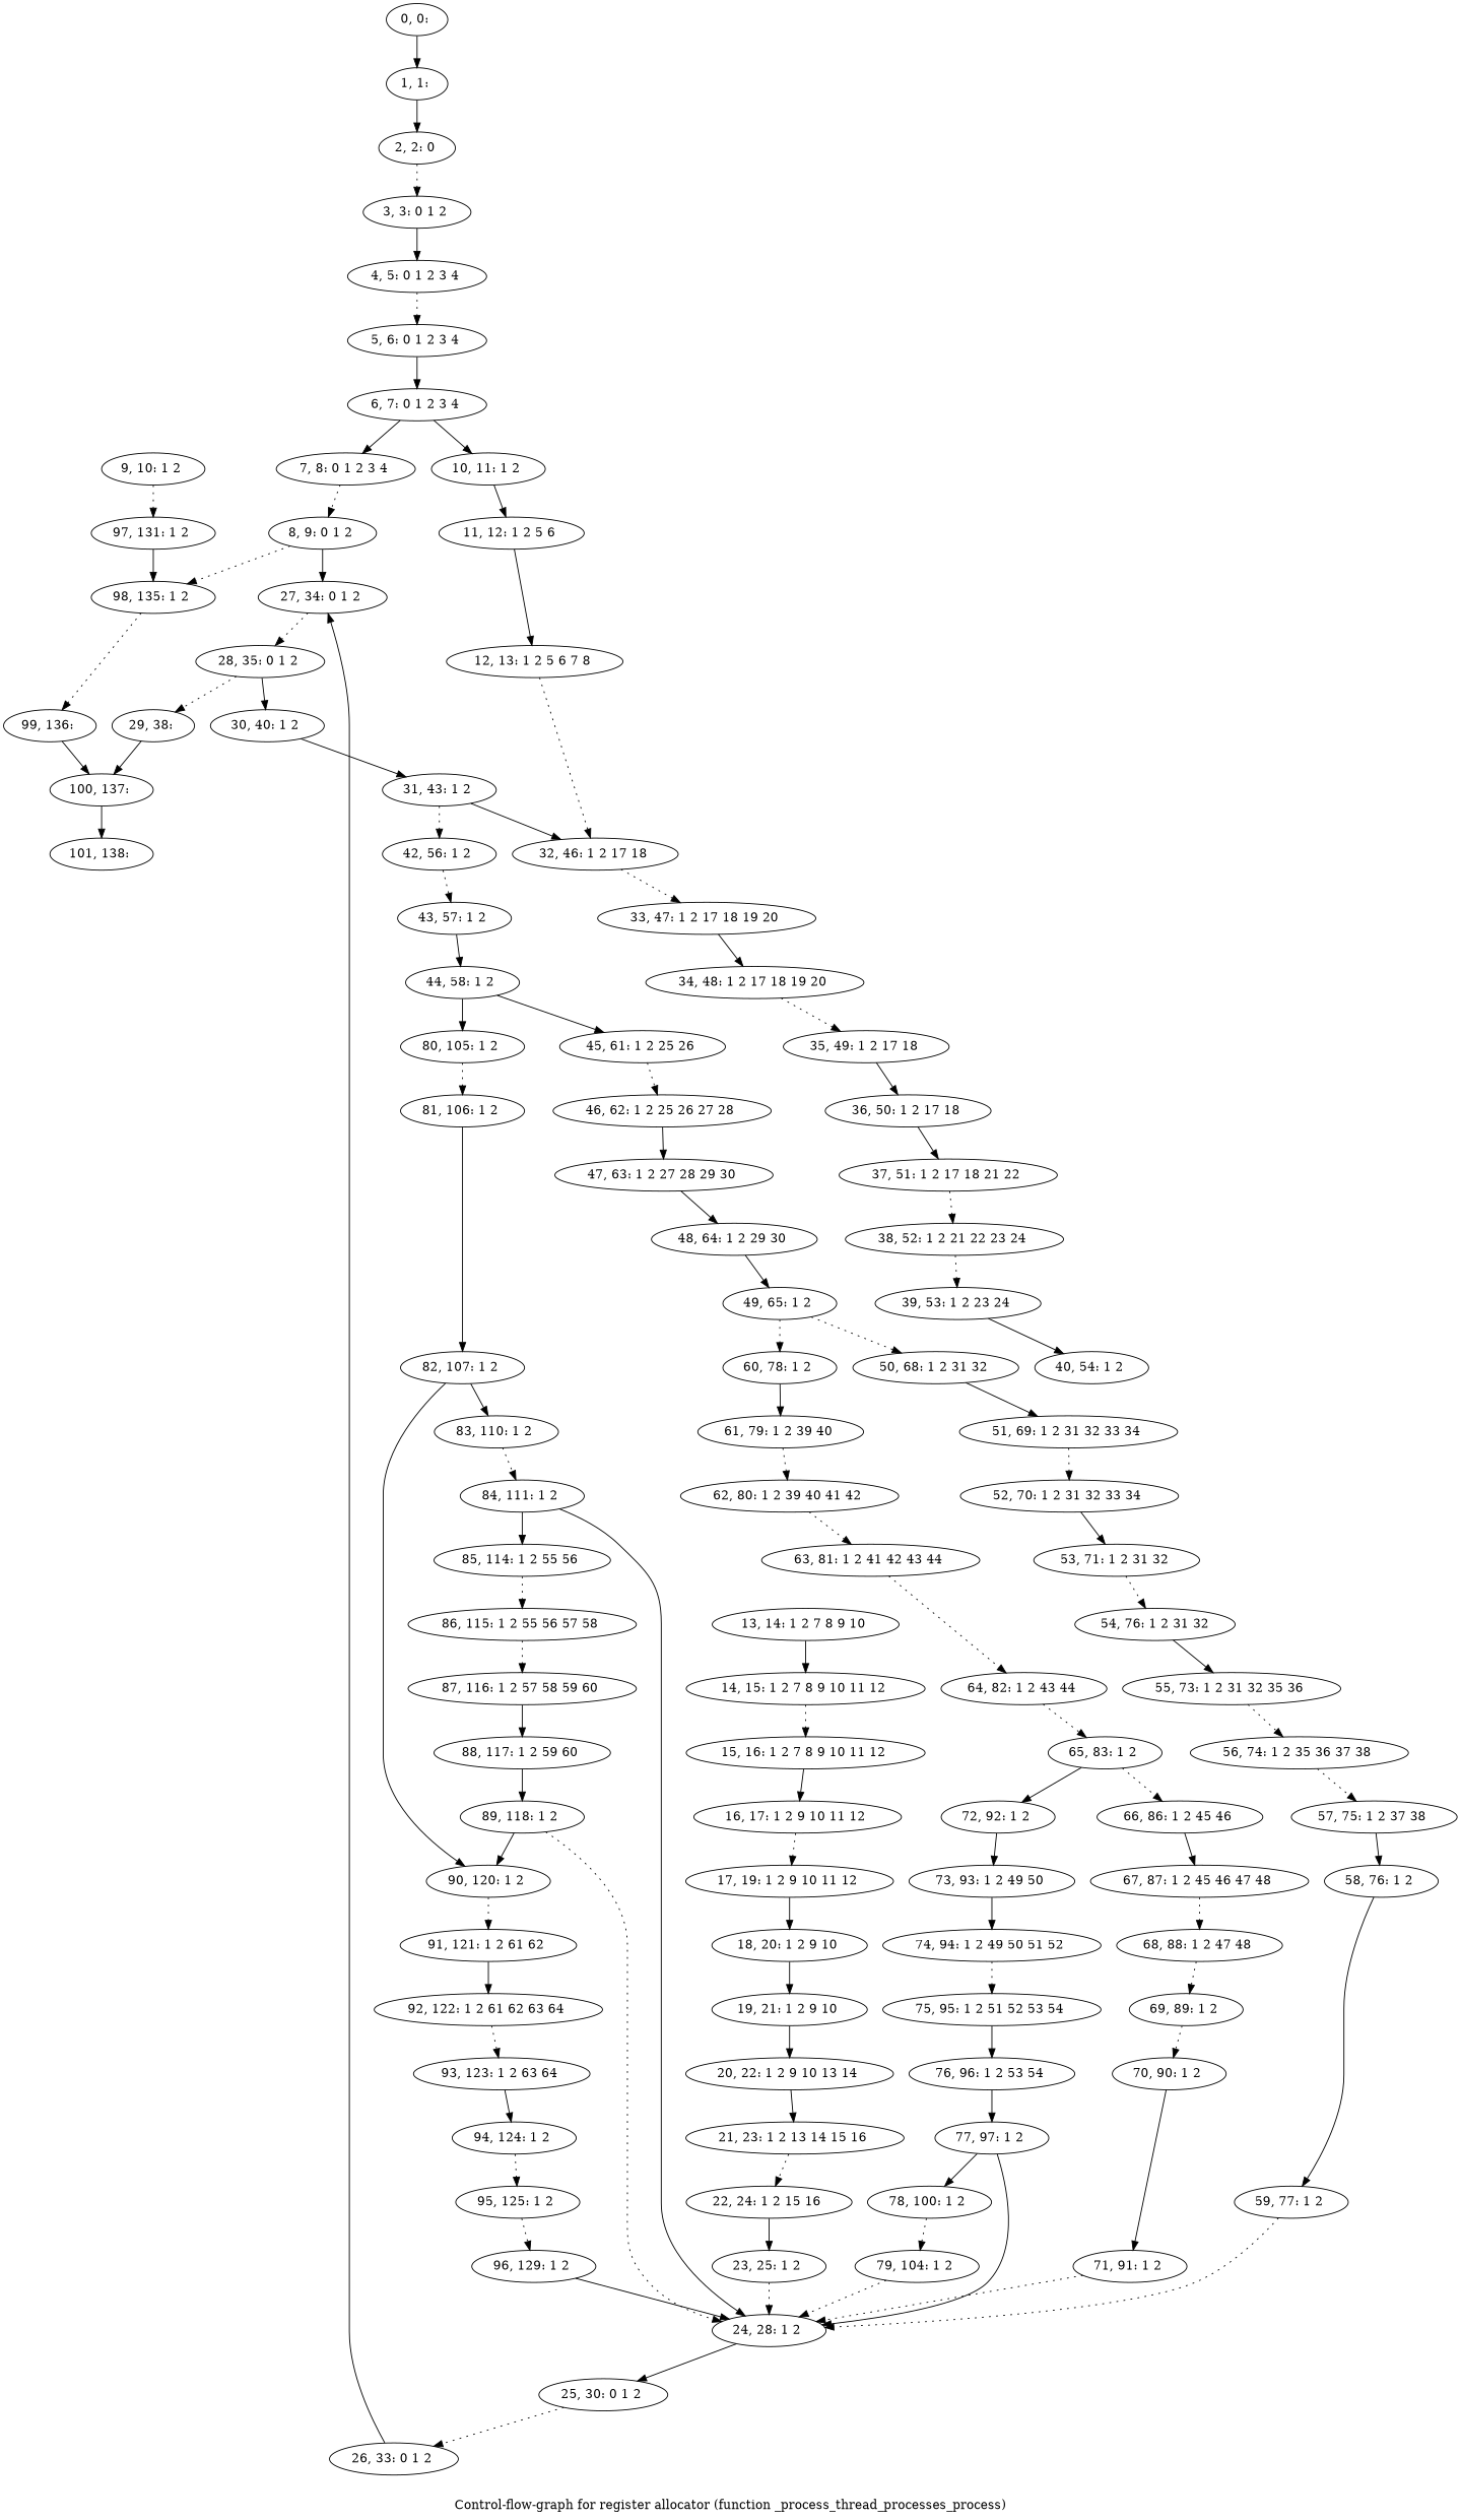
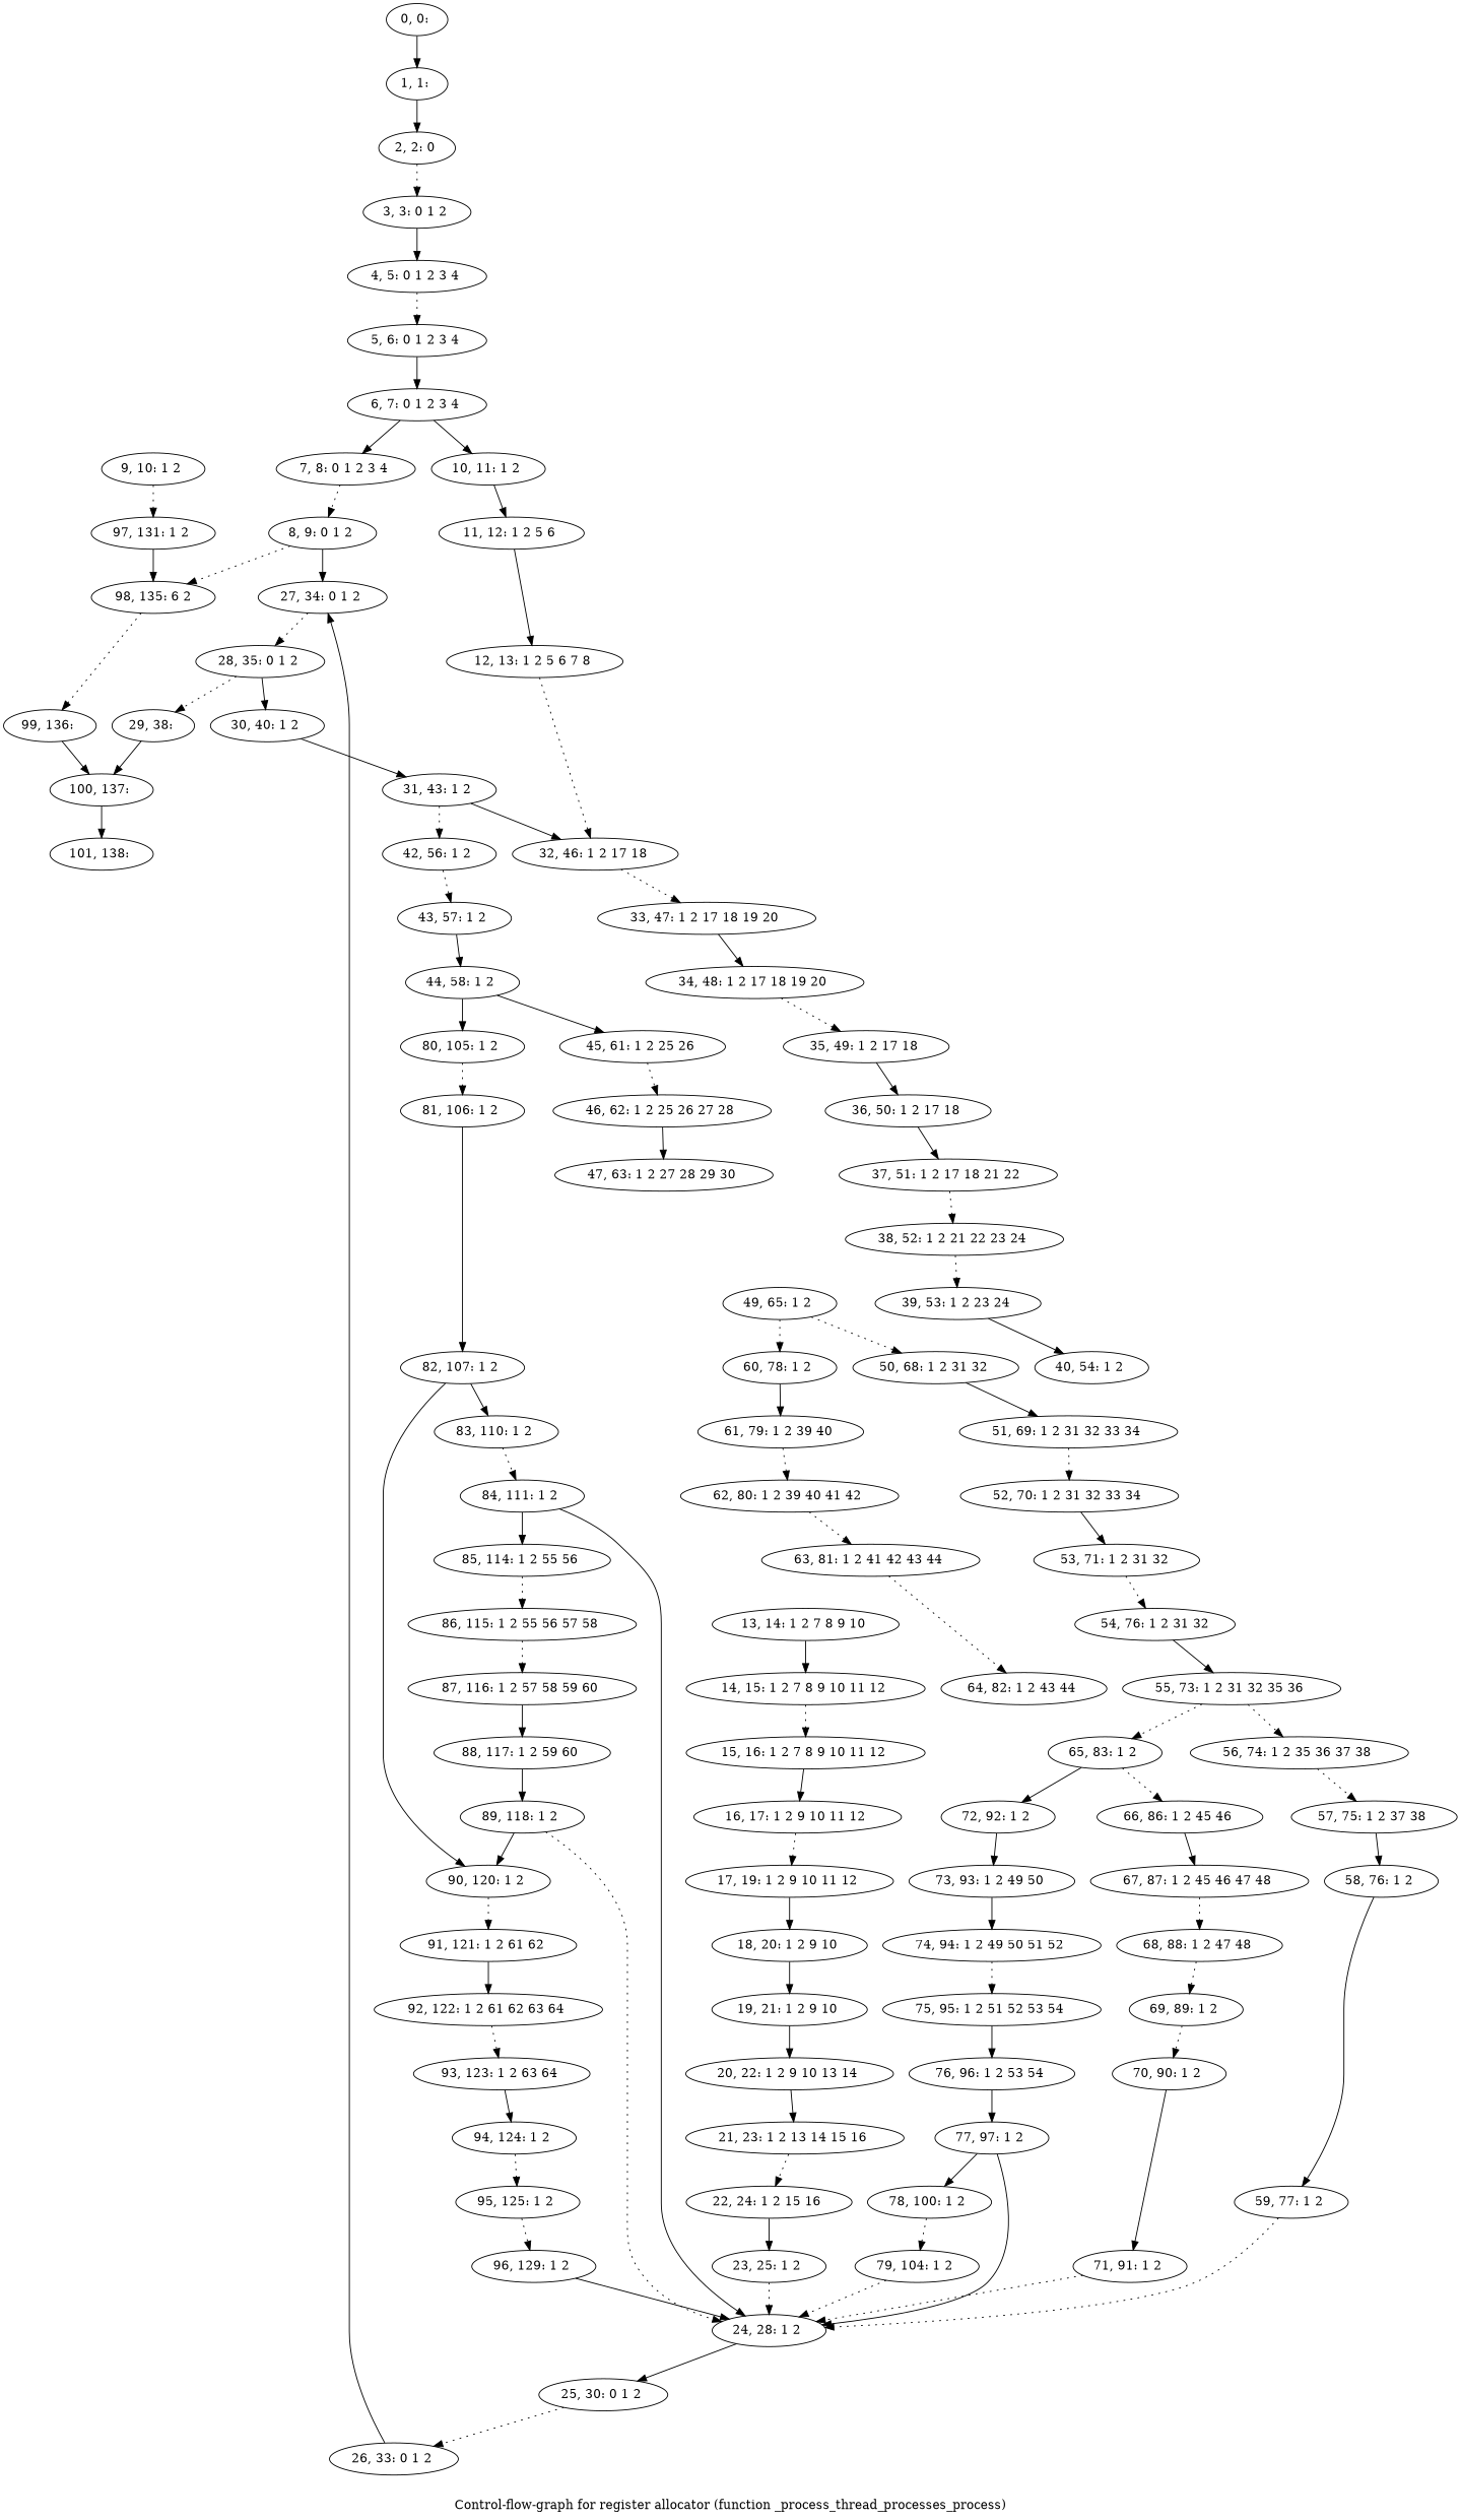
  digraph {
    label="Control-flow-graph for register allocator (function _process_thread_processes_process)"
    edge [style=solid]
    n1 [label="0, 0: "]
    n2 [label="1, 1: "]
    n3 [label="2, 2: 0 "]
    n4 [label="3, 3: 0 1 2 "]
    n5 [label="4, 5: 0 1 2 3 4 "]
    n6 [label="5, 6: 0 1 2 3 4 "]
    n7 [label="6, 7: 0 1 2 3 4 "]
    n8 [label="7, 8: 0 1 2 3 4 "]
    n9 [label="10, 11: 1 2 "]
    n10 [label="8, 9: 0 1 2 "]
    n11 [label="11, 12: 1 2 5 6 "]
    n12 [label="27, 34: 0 1 2 "]
-   n13 [label="98, 135: 1 2 "]
+   n13 [label="98, 135: 6 2"]
    n14 [label="9, 10: 1 2 "]
    n15 [label="97, 131: 1 2 "]
    n16 [label="28, 35: 0 1 2 "]
    n17 [label="12, 13: 1 2 5 6 7 8 "]
    n18 [label="32, 46: 1 2 17 18 "]
    n19 [label="13, 14: 1 2 7 8 9 10 "]
    n20 [label="14, 15: 1 2 7 8 9 10 11 12 "]
    n21 [label="15, 16: 1 2 7 8 9 10 11 12 "]
    n22 [label="16, 17: 1 2 9 10 11 12 "]
    n23 [label="17, 19: 1 2 9 10 11 12 "]
    n24 [label="18, 20: 1 2 9 10 "]
    n25 [label="19, 21: 1 2 9 10 "]
    n26 [label="20, 22: 1 2 9 10 13 14 "]
    n27 [label="21, 23: 1 2 13 14 15 16 "]
    n28 [label="22, 24: 1 2 15 16 "]
    n29 [label="23, 25: 1 2 "]
    n30 [label="24, 28: 1 2 "]
    n31 [label="25, 30: 0 1 2 "]
    n32 [label="26, 33: 0 1 2 "]
    n33 [label="29, 38: "]
    n34 [label="30, 40: 1 2 "]
    n35 [label="100, 137: "]
    n36 [label="31, 43: 1 2 "]
    n37 [label="101, 138: "]
    n38 [label="42, 56: 1 2 "]
    n39 [label="33, 47: 1 2 17 18 19 20 "]
    n40 [label="43, 57: 1 2 "]
    n41 [label="34, 48: 1 2 17 18 19 20 "]
    n42 [label="35, 49: 1 2 17 18 "]
    n43 [label="36, 50: 1 2 17 18 "]
    n44 [label="37, 51: 1 2 17 18 21 22 "]
    n45 [label="38, 52: 1 2 21 22 23 24 "]
    n46 [label="39, 53: 1 2 23 24 "]
    n47 [label="40, 54: 1 2 "]
    n48 [label="44, 58: 1 2 "]
    n49 [label="45, 61: 1 2 25 26 "]
    n50 [label="80, 105: 1 2 "]
    n51 [label="46, 62: 1 2 25 26 27 28 "]
    n52 [label="81, 106: 1 2 "]
    n53 [label="47, 63: 1 2 27 28 29 30 "]
-   n54 [label="48, 64: 1 2 29 30 "]
    n55 [label="49, 65: 1 2 "]
    n56 [label="50, 68: 1 2 31 32 "]
    n57 [label="60, 78: 1 2 "]
    n58 [label="51, 69: 1 2 31 32 33 34 "]
    n59 [label="61, 79: 1 2 39 40 "]
    n60 [label="52, 70: 1 2 31 32 33 34 "]
    n61 [label="53, 71: 1 2 31 32 "]
    n62 [label="54, 76: 1 2 31 32"]
    n63 [label="55, 73: 1 2 31 32 35 36 "]
    n64 [label="56, 74: 1 2 35 36 37 38 "]
    n65 [label="57, 75: 1 2 37 38 "]
    n66 [label="58, 76: 1 2 "]
    n67 [label="59, 77: 1 2 "]
    n68 [label="62, 80: 1 2 39 40 41 42 "]
    n69 [label="63, 81: 1 2 41 42 43 44 "]
    n70 [label="64, 82: 1 2 43 44 "]
    n71 [label="65, 83: 1 2 "]
    n72 [label="66, 86: 1 2 45 46 "]
    n73 [label="72, 92: 1 2 "]
    n74 [label="67, 87: 1 2 45 46 47 48 "]
    n75 [label="73, 93: 1 2 49 50 "]
    n76 [label="68, 88: 1 2 47 48 "]
    n77 [label="69, 89: 1 2 "]
    n78 [label="70, 90: 1 2 "]
    n79 [label="71, 91: 1 2 "]
    n80 [label="74, 94: 1 2 49 50 51 52 "]
    n81 [label="75, 95: 1 2 51 52 53 54 "]
    n82 [label="76, 96: 1 2 53 54 "]
    n83 [label="77, 97: 1 2 "]
    n84 [label="78, 100: 1 2 "]
    n85 [label="79, 104: 1 2 "]
    n86 [label="82, 107: 1 2 "]
    n87 [label="83, 110: 1 2 "]
    n88 [label="90, 120: 1 2 "]
    n89 [label="84, 111: 1 2 "]
    n90 [label="91, 121: 1 2 61 62 "]
    n91 [label="85, 114: 1 2 55 56 "]
    n92 [label="86, 115: 1 2 55 56 57 58 "]
    n93 [label="87, 116: 1 2 57 58 59 60 "]
    n94 [label="88, 117: 1 2 59 60 "]
    n95 [label="89, 118: 1 2 "]
    n96 [label="92, 122: 1 2 61 62 63 64 "]
    n97 [label="93, 123: 1 2 63 64 "]
    n98 [label="94, 124: 1 2 "]
    n99 [label="95, 125: 1 2 "]
    n100 [label="96, 129: 1 2 "]
    n101 [label="99, 136: "]
    n1 -> n2
    n2 -> n3
    n3 -> n4 [style=dotted]
    n4 -> n5
    n5 -> n6 [style=dotted]
    n6 -> n7
    n7 -> n8
    n7 -> n9
    n8 -> n10 [style=dotted]
    n9 -> n11
    n10 -> n12
    n10 -> n13 [style=dotted]
    n11 -> n17
    n12 -> n16 [style=dotted]
    n13 -> n101 [style=dotted]
    n14 -> n15 [style=dotted]
    n15 -> n13
    n16 -> n33 [style=dotted]
    n16 -> n34
    n17 -> n18 [style=dotted]
    n18 -> n39 [style=dotted]
    n19 -> n20
    n20 -> n21 [style=dotted]
    n21 -> n22
    n22 -> n23 [style=dotted]
    n23 -> n24
    n24 -> n25
    n25 -> n26
    n26 -> n27
    n27 -> n28 [style=dotted]
    n28 -> n29
    n29 -> n30 [style=dotted]
    n30 -> n31
    n31 -> n32 [style=dotted]
    n32 -> n12
    n33 -> n35
    n34 -> n36
    n35 -> n37
    n36 -> n18
    n36 -> n38 [style=dotted]
    n38 -> n40 [style=dotted]
    n39 -> n41
    n40 -> n48
    n41 -> n42 [style=dotted]
    n42 -> n43
    n43 -> n44
    n44 -> n45 [style=dotted]
    n45 -> n46 [style=dotted]
    n46 -> n47
    n48 -> n49
    n48 -> n50
    n49 -> n51 [style=dotted]
    n50 -> n52 [style=dotted]
    n51 -> n53
    n52 -> n86
-   n53 -> n54
-   n54 -> n55
    n55 -> n56 [style=dotted]
    n55 -> n57 [style=dotted]
    n56 -> n58
    n57 -> n59
    n58 -> n60 [style=dotted]
    n59 -> n68 [style=dotted]
    n60 -> n61
    n61 -> n62 [style=dotted]
    n62 -> n63
    n63 -> n64 [style=dotted]
    n64 -> n65 [style=dotted]
    n65 -> n66
    n66 -> n67
    n67 -> n30 [style=dotted]
    n68 -> n69 [style=dotted]
    n69 -> n70 [style=dotted]
-   n70 -> n71 [style=dotted]
+   n63 -> n71 [style=dotted]
    n71 -> n72 [style=dotted]
    n71 -> n73
    n72 -> n74
    n73 -> n75
    n74 -> n76 [style=dotted]
    n75 -> n80
    n76 -> n77 [style=dotted]
    n77 -> n78 [style=dotted]
    n78 -> n79
    n79 -> n30 [style=dotted]
    n80 -> n81 [style=dotted]
    n81 -> n82
    n82 -> n83
    n83 -> n30
    n83 -> n84
    n84 -> n85 [style=dotted]
    n85 -> n30 [style=dotted]
    n86 -> n87
    n86 -> n88
    n87 -> n89 [style=dotted]
    n88 -> n90 [style=dotted]
    n89 -> n30
    n89 -> n91
    n90 -> n96
    n91 -> n92 [style=dotted]
    n92 -> n93 [style=dotted]
    n93 -> n94
    n94 -> n95
    n95 -> n30 [style=dotted]
    n95 -> n88
    n96 -> n97 [style=dotted]
    n97 -> n98
    n98 -> n99 [style=dotted]
    n99 -> n100 [style=dotted]
    n100 -> n30
    n101 -> n35
  }
